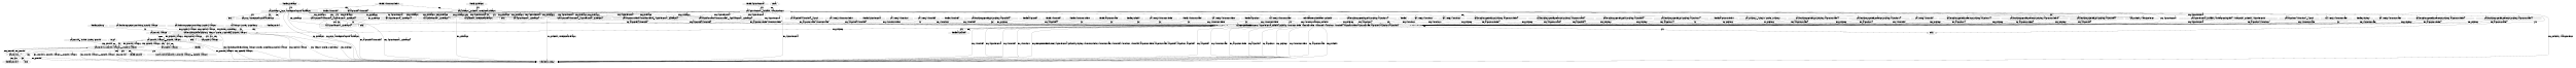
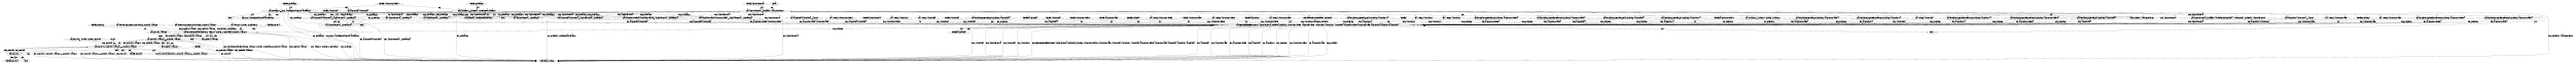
  digraph {
    n1 [label="(Call,ai4_poc_st_foll[u4_num_st_foll] = i4_pic_order_cnt_val + pi2_delta_poc[i])"]
    n2 [label="(Call,DEBUG_PRINT_REF_LIST_POCS(i4_pic_order_cnt_val, ps_slice_hdr, ps_dpb_mgr, u4_num_st_curr_before, u4_num_st_curr_after, u4_num_st_foll, u4_num_lt_curr, u4_num_lt_foll, ai4_poc_st_curr_before, ai4_poc_st_curr_after, ai4_poc_st_foll, ai4_poc_lt_curr, ai4_poc_lt_foll))"]
    n3 [label="(Block,)"]
    n4 [label="(MethodReturn,WORD62)"]
    n5 [label="(Call,i4_pic_order_cnt_val + pi2_delta_poc[i])"]
    n6 [label="(Block,)"]
    n7 [label="(Call,ihevc_dpb_mgr_del_ref(ps_dpb_mgr, (buf_mgr_t *)ps_codec->pv_pic_buf_mgr, ps_pic_buf->i4_abs_poc))"]
    n8 [label="(Identifier,ai4_poc_lt_foll)"]
    n9 [label="(Call,i4_pic_order_cnt_val = ps_slice_hdr->i4_abs_pic_order_cnt)"]
    n10 [label="(Call,i4_pic_order_cnt_val + pi2_delta_poc[i])"]
    n11 [label="(Call,ai4_poc_st_curr_before[u4_num_st_curr_before] = i4_pic_order_cnt_val + pi2_delta_poc[i])"]
    n12 [label="(Call,ai4_poc_st_curr_after[u4_num_st_curr_after] = i4_pic_order_cnt_val + pi2_delta_poc[i])"]
    n13 [label="(Call,i4_pic_order_cnt_val - ps_slice_hdr->ai1_delta_poc_msb_cycle_lt[i] * u4_max_poc_lsb - ps_slice_hdr->i4_pic_order_cnt_lsb)"]
    n14 [label="(Call,i4_pic_order_cnt_val + pi2_delta_poc[i])"]
    n15 [label="(Call,ai4_poc_st_foll[u4_num_st_foll] = i4_pic_order_cnt_val + pi2_delta_poc[i])"]
    n16 [label="(Call,i4_pic_order_cnt_val + pi2_delta_poc[i])"]
    n17 [label="(Call,ps_slice_hdr->i4_abs_pic_order_cnt)"]
    n18 [label="(Call,pi2_delta_poc = ps_slice_hdr->s_stref_picset.ai2_delta_poc)"]
    n19 [label="(Call,ps_slice_hdr->s_stref_picset.ai2_delta_poc)"]
    n20 [label="(Block,)"]
    n21 [label="(Call,pi2_delta_poc = ps_sps->as_stref_picset[st_rps_idx].ai2_delta_poc)"]
    n22 [label="(Block,)"]
    n23 [label="(Call,ps_sps->as_stref_picset[st_rps_idx].ai2_delta_poc)"]
    n24 [label="(Call,ps_mv_buf->i4_abs_poc == ps_pic_buf->i4_abs_poc)"]
    n25 [label="(Block,)"]
    n26 [label="(Call,ps_pic_buf->i4_abs_poc)"]
    n27 [label="(Call,ps_mv_buf && ps_mv_buf->i4_abs_poc == ps_pic_buf->i4_abs_poc)"]
    n28 [label="(Call,ps_pic_buf->i4_abs_poc)"]
    n29 [label="(Call,ps_mv_buf++)"]
    n30 [label="(Identifier,ps_mv_buf)"]
    n31 [label="(ControlStructure,if(ps_mv_buf && ps_mv_buf->i4_abs_poc == ps_pic_buf->i4_abs_poc))"]
    n32 [label="(Block,)"]
    n33 [label="(Identifier,ps_mv_buf)"]
    n34 [label="(Call,ai4_poc_lt_curr[u4_num_lt_curr] = i4_poc_lt)"]
    n35 [label="(Call,(WORD32)u4_num_st_curr_after)"]
    n36 [label="(Identifier,ps_dpb_mgr)"]
    n37 [label="(Identifier,ps_dpb_mgr)"]
    n38 [label="(Call,(WORD32)u4_num_st_curr_after)"]
    n39 [label="(Call,ihevc_dpb_mgr_get_ref_by_nearest_poc(ps_dpb_mgr, ai4_poc_st_curr_before[i]))"]
    n40 [label="(Call,ihevc_dpb_mgr_get_ref_by_nearest_poc(ps_dpb_mgr, ai4_poc_st_curr_after[i]))"]
    n41 [label="(Call,ihevc_dpb_mgr_get_ref_by_poc_lsb(ps_dpb_mgr, ai4_poc_lt_foll[i]))"]
    n42 [label="(Identifier,i4_pic_order_cnt_val)"]
    n43 [label="(Identifier,pi2_delta_poc)"]
    n44 [label="(Call,ai4_poc_lt_foll[u4_num_lt_foll] = i4_poc_lt)"]
    n45 [label="(Call,ihevcd_mv_mgr_get_poc(ps_mv_buf_mgr, ps_pic_buf->i4_abs_poc))"]
    n46 [label="(Call,(WORD32)u4_num_st_curr_before)"]
    n47 [label="(Call,ihevcd_mv_mgr_get_poc(ps_mv_buf_mgr, ps_pic_buf->i4_abs_poc))"]
    n48 [label="(Identifier,i4_pic_order_cnt_val)"]
    n49 [label="(Call,(WORD32)u4_num_lt_curr)"]
    n50 [label="(Call,(WORD32)u4_num_lt_foll)"]
    n51 [label="(Identifier,u4_num_lt_foll)"]
    n52 [label="(Call,ihevc_dpb_mgr_get_ref_by_poc(ps_dpb_mgr, ai4_poc_lt_foll[i]))"]
    n53 [label="(Identifier,ai4_poc_st_foll)"]
    n54 [label="(Identifier,u4_num_st_foll)"]
    n55 [label="(Identifier,u4_num_st_curr_before)"]
    n56 [label="(Identifier,ai4_poc_st_curr_after)"]
    n57 [label="(Identifier,pi2_delta_poc)"]
    n58 [label="(Identifier,ps_slice_hdr)"]
    n59 [label="(Call,(WORD32)u4_num_st_curr_before)"]
    n60 [label="(Call,ps_mv_buf = (mv_buf_t *)ps_codec->ps_mv_buf)"]
    n61 [label="(Literal,1)"]
    n62 [label="(Identifier,j)"]
    n63 [label="(Identifier,u4_num_st_foll)"]
    n64 [label="(Identifier,u4_num_st_curr_after)"]
    n65 [label="(Call,(WORD32)u4_num_st_curr_before)"]
    n66 [label="(Identifier,ai4_poc_lt_curr)"]
    n67 [label="(Call,(WORD32)u4_num_st_curr_after)"]
    n68 [label="(MethodParameterIn,slice_header_t *ps_slice_hdr)"]
    n69 [label="(Call,ihevc_dpb_mgr_get_ref_by_poc_lsb(ps_dpb_mgr, ai4_poc_lt_curr[i]))"]
    n70 [label="(Identifier,i)"]
    n71 [label="(Call,(WORD32)u4_num_lt_curr)"]
    n72 [label="(Call,ps_mv_buf->i4_abs_poc)"]
    n73 [label="(Identifier,u4_num_st_curr_before)"]
    n74 [label="(Call,(WORD32)u4_num_lt_curr)"]
    n75 [label="(Call,ihevc_dpb_mgr_get_ref_by_poc(ps_dpb_mgr, ai4_poc_st_curr_before[i]))"]
    n76 [label="(Call,ihevc_dpb_mgr_get_ref_by_nearest_poc(ps_dpb_mgr, ai4_poc_st_curr_after[i]))"]
    n77 [label="(Call,ihevc_dpb_mgr_get_ref_by_poc(ps_dpb_mgr, ai4_poc_lt_curr[i]))"]
    n78 [label="(Identifier,ai4_poc_st_curr_before)"]
    n79 [label="(Call,(buf_mgr_t *)ps_codec->pv_pic_buf_mgr)"]
    n80 [label="(Call,*ps_dpb_mgr = (dpb_mgr_t *)ps_codec->pv_dpb_mgr)"]
    n81 [label="(Call,ihevc_dpb_mgr_get_ref_by_poc(ps_dpb_mgr, ai4_poc_st_curr_after[i]))"]
    n82 [label="(Call,ihevc_dpb_mgr_get_ref_by_nearest_poc(ps_dpb_mgr, ai4_poc_lt_curr[i]))"]
    n83 [label="(Call,(WORD32)u4_num_st_foll)"]
    n84 [label="(Call,ihevc_dpb_mgr_get_ref_by_nearest_poc(ps_dpb_mgr, ai4_poc_lt_curr[i]))"]
    n85 [label="(Call,ihevc_dpb_mgr_get_ref_by_nearest_poc(ps_dpb_mgr, ai4_poc_st_curr_before[i]))"]
    n86 [label="(Identifier,ps_mv_buf)"]
    n87 [label="(Call,ihevc_dpb_mgr_get_ref_by_poc(ps_dpb_mgr, ai4_poc_st_foll[i]))"]
    n88 [label="(Call,ai4_poc_st_foll[u4_num_st_foll])"]
    1001289
    n1 -> n2 [label="DDG: ai4_poc_st_foll[u4_num_st_foll]"]
    n1 -> n3 [label="AST: "]
    n1 -> n4 [label="DDG: i4_pic_order_cnt_val + pi2_delta_poc[i]"]
    n1 -> n4 [label="DDG: ai4_poc_st_foll[u4_num_st_foll]"]
    n1 -> n5 [label="CFG: "]
    n2 -> n4 [label="DDG: u4_num_lt_foll"]
    n2 -> n4 [label="DDG: i4_pic_order_cnt_val"]
    n2 -> n4 [label="DDG: u4_num_st_foll"]
    n2 -> n4 [label="DDG: u4_num_lt_curr"]
    n2 -> n4 [label="DDG: DEBUG_PRINT_REF_LIST_POCS(i4_pic_order_cnt_val, ps_slice_hdr, ps_dpb_mgr, u4_num_st_curr_before, u4_num_st_curr_after, u4_num_st_foll, u4_num_lt_curr, u4_num_lt_foll, ai4_poc_st_curr_before, ai4_poc_st_curr_after, ai4_poc_st_foll, ai4_poc_lt_curr, ai4_poc_lt_foll)"]
    n2 -> n4 [label="DDG: ai4_poc_st_foll"]
    n2 -> n4 [label="DDG: u4_num_st_curr_after"]
    n2 -> n4 [label="DDG: ai4_poc_st_curr_before"]
    n2 -> n4 [label="DDG: ai4_poc_lt_foll"]
    n2 -> n4 [label="DDG: ai4_poc_lt_curr"]
    n2 -> n4 [label="DDG: ps_dpb_mgr"]
    n2 -> n4 [label="DDG: u4_num_st_curr_before"]
    n2 -> n4 [label="DDG: ai4_poc_st_curr_after"]
    n2 -> n4 [label="DDG: ps_slice_hdr"]
    n2 -> n6 [label="AST: "]
    n2 -> n7 [label="DDG: ps_dpb_mgr"]
    n2 -> n8 [label="CFG: "]
    n5 -> n1 [label="AST: "]
    n7 -> n4 [label="DDG: ihevc_dpb_mgr_del_ref(ps_dpb_mgr, (buf_mgr_t *)ps_codec->pv_pic_buf_mgr, ps_pic_buf->i4_abs_poc)"]
    n7 -> n4 [label="DDG: ps_pic_buf->i4_abs_poc"]
    n7 -> n4 [label="DDG: (buf_mgr_t *)ps_codec->pv_pic_buf_mgr"]
    n7 -> n4 [label="DDG: ps_dpb_mgr"]
    n7 -> n24 [label="DDG: ps_pic_buf->i4_abs_poc"]
    n7 -> n25 [label="AST: "]
    n7 -> n26 [label="CFG: "]
    n8 -> n2 [label="AST: "]
    n9 -> n1 [label="DDG: i4_pic_order_cnt_val"]
    n9 -> n2 [label="DDG: i4_pic_order_cnt_val"]
    n9 -> n4 [label="DDG: i4_pic_order_cnt_val"]
    n9 -> n4 [label="DDG: ps_slice_hdr->i4_abs_pic_order_cnt"]
    n9 -> n5 [label="DDG: i4_pic_order_cnt_val"]
    n9 -> n6 [label="AST: "]
    n9 -> n10 [label="DDG: i4_pic_order_cnt_val"]
    n9 -> n11 [label="DDG: i4_pic_order_cnt_val"]
    n9 -> n12 [label="DDG: i4_pic_order_cnt_val"]
    n9 -> n13 [label="DDG: i4_pic_order_cnt_val"]
    n9 -> n14 [label="DDG: i4_pic_order_cnt_val"]
    n9 -> n15 [label="DDG: i4_pic_order_cnt_val"]
    n9 -> n16 [label="DDG: i4_pic_order_cnt_val"]
    n9 -> n17 [label="CFG: "]
    n11 -> n2 [label="DDG: ai4_poc_st_curr_before[u4_num_st_curr_before]"]
    n12 -> n2 [label="DDG: ai4_poc_st_curr_after[u4_num_st_curr_after]"]
    n13 -> n2 [label="DDG: i4_pic_order_cnt_val"]
    n15 -> n2 [label="DDG: ai4_poc_st_foll[u4_num_st_foll]"]
    n17 -> n9 [label="AST: "]
    n18 -> n1 [label="DDG: pi2_delta_poc"]
    n18 -> n4 [label="DDG: pi2_delta_poc"]
    n18 -> n4 [label="DDG: ps_slice_hdr->s_stref_picset.ai2_delta_poc"]
    n18 -> n5 [label="DDG: pi2_delta_poc"]
    n18 -> n10 [label="DDG: pi2_delta_poc"]
    n18 -> n11 [label="DDG: pi2_delta_poc"]
    n18 -> n12 [label="DDG: pi2_delta_poc"]
    n18 -> n14 [label="DDG: pi2_delta_poc"]
    n18 -> n15 [label="DDG: pi2_delta_poc"]
    n18 -> n16 [label="DDG: pi2_delta_poc"]
    n18 -> n19 [label="CFG: "]
    n18 -> n20 [label="AST: "]
    n19 -> n18 [label="AST: "]
    n21 -> n1 [label="DDG: pi2_delta_poc"]
    n21 -> n4 [label="DDG: pi2_delta_poc"]
    n21 -> n4 [label="DDG: ps_sps->as_stref_picset[st_rps_idx].ai2_delta_poc"]
    n21 -> n5 [label="DDG: pi2_delta_poc"]
    n21 -> n10 [label="DDG: pi2_delta_poc"]
    n21 -> n11 [label="DDG: pi2_delta_poc"]
    n21 -> n12 [label="DDG: pi2_delta_poc"]
    n21 -> n14 [label="DDG: pi2_delta_poc"]
    n21 -> n15 [label="DDG: pi2_delta_poc"]
    n21 -> n16 [label="DDG: pi2_delta_poc"]
    n21 -> n22 [label="AST: "]
    n21 -> n23 [label="CFG: "]
    n23 -> n21 [label="AST: "]
    n24 -> n4 [label="DDG: ps_mv_buf->i4_abs_poc"]
    n24 -> n4 [label="DDG: ps_pic_buf->i4_abs_poc"]
    n24 -> n7 [label="DDG: ps_pic_buf->i4_abs_poc"]
    n24 -> n27 [label="AST: "]
    n24 -> n27 [label="DDG: ps_mv_buf->i4_abs_poc"]
    n24 -> n27 [label="DDG: ps_pic_buf->i4_abs_poc"]
    n24 -> n28 [label="CFG: "]
    n26 -> n7 [label="AST: "]
    n27 -> n4 [label="DDG: ps_mv_buf"]
    n27 -> n4 [label="DDG: ps_mv_buf && ps_mv_buf->i4_abs_poc == ps_pic_buf->i4_abs_poc"]
    n27 -> n4 [label="DDG: ps_mv_buf->i4_abs_poc == ps_pic_buf->i4_abs_poc"]
    n27 -> n24 [label="CFG: "]
    n27 -> n29 [label="DDG: ps_mv_buf"]
    n27 -> n30 [label="CFG: "]
    n27 -> n31 [label="AST: "]
    n28 -> n24 [label="AST: "]
-   n29 -> n4 [label="DDG: ps_mv_buf"]
+   n62 -> n4 [label="DDG: ps_mv_buf"]
    n29 -> n27 [label="DDG: ps_mv_buf"]
    n29 -> n32 [label="AST: "]
    n29 -> n33 [label="CFG: "]
    n30 -> n27 [label="AST: "]
    n33 -> n27 [label="CFG: "]
    n33 -> n29 [label="AST: "]
    n34 -> n2 [label="DDG: ai4_poc_lt_curr[u4_num_lt_curr]"]
    n35 -> n2 [label="DDG: u4_num_st_curr_after"]
    n36 -> n7 [label="AST: "]
    n37 -> n2 [label="AST: "]
    n38 -> n2 [label="DDG: u4_num_st_curr_after"]
    n39 -> n2 [label="DDG: ps_dpb_mgr"]
    n39 -> n2 [label="DDG: ai4_poc_st_curr_before[i]"]
    n40 -> n2 [label="DDG: ps_dpb_mgr"]
    n40 -> n2 [label="DDG: ai4_poc_st_curr_after[i]"]
    n41 -> n2 [label="DDG: ps_dpb_mgr"]
    n41 -> n2 [label="DDG: ai4_poc_lt_foll[i]"]
    n42 -> n9 [label="AST: "]
    n43 -> n18 [label="AST: "]
    n44 -> n2 [label="DDG: ai4_poc_lt_foll[u4_num_lt_foll]"]
    n45 -> n7 [label="DDG: ps_pic_buf->i4_abs_poc"]
    n46 -> n2 [label="DDG: u4_num_st_curr_before"]
    n47 -> n7 [label="DDG: ps_pic_buf->i4_abs_poc"]
    n48 -> n2 [label="AST: "]
    n49 -> n2 [label="DDG: u4_num_lt_curr"]
    n50 -> n2 [label="DDG: u4_num_lt_foll"]
    n51 -> n2 [label="AST: "]
    n52 -> n2 [label="DDG: ps_dpb_mgr"]
    n52 -> n2 [label="DDG: ai4_poc_lt_foll[i]"]
    n53 -> n2 [label="AST: "]
    n54 -> n2 [label="AST: "]
    n55 -> n2 [label="AST: "]
    n56 -> n2 [label="AST: "]
    n57 -> n21 [label="AST: "]
    n58 -> n2 [label="AST: "]
    n59 -> n2 [label="DDG: u4_num_st_curr_before"]
    n60 -> n27 [label="DDG: ps_mv_buf"]
    n61 -> n9 [label="CFG: "]
-   n62 -> n29 [label="CFG: "]
+   n62 -> n29 [label="POCS: "]
    n63 -> n1 [label="CFG: "]
    n64 -> n2 [label="AST: "]
    n65 -> n2 [label="DDG: u4_num_st_curr_before"]
    n66 -> n2 [label="AST: "]
    n67 -> n2 [label="DDG: u4_num_st_curr_after"]
    n68 -> n2 [label="DDG: ps_slice_hdr"]
    n69 -> n2 [label="DDG: ps_dpb_mgr"]
    n69 -> n2 [label="DDG: ai4_poc_lt_curr[i]"]
    n70 -> n2 [label="CFG: "]
    n71 -> n2 [label="DDG: u4_num_lt_curr"]
    n72 -> n24 [label="PRINT: "]
    n73 -> n18 [label="CFG: "]
    n73 -> n21 [label="CFG: "]
    n74 -> n2 [label="DDG: u4_num_lt_curr"]
    n75 -> n2 [label="DDG: ps_dpb_mgr"]
    n75 -> n2 [label="DDG: ai4_poc_st_curr_before[i]"]
    n76 -> n2 [label="DDG: ps_dpb_mgr"]
    n76 -> n2 [label="DDG: ai4_poc_st_curr_after[i]"]
    n77 -> n2 [label="DDG: ps_dpb_mgr"]
    n77 -> n2 [label="DDG: ai4_poc_lt_curr[i]"]
    n78 -> n2 [label="AST: "]
    n79 -> n7 [label="AST: "]
    n79 -> n7 [label="DDG: ps_codec->pv_pic_buf_mgr"]
    n80 -> n2 [label="DDG: ps_dpb_mgr"]
    n81 -> n2 [label="DDG: ps_dpb_mgr"]
    n81 -> n2 [label="DDG: ai4_poc_st_curr_after[i]"]
    n82 -> n2 [label="DDG: ps_dpb_mgr"]
    n82 -> n2 [label="DDG: ai4_poc_lt_curr[i]"]
    n83 -> n2 [label="DDG: u4_num_st_foll"]
    n84 -> n2 [label="DDG: ps_dpb_mgr"]
    n84 -> n2 [label="DDG: ai4_poc_lt_curr[i]"]
    n85 -> n2 [label="DDG: ps_dpb_mgr"]
    n85 -> n2 [label="DDG: ai4_poc_st_curr_before[i]"]
    n86 -> n7 [label="CFG: "]
    n87 -> n2 [label="DDG: ps_dpb_mgr"]
    n87 -> n2 [label="DDG: ai4_poc_st_foll[i]"]
    n88 -> n1 [label="AST: "]
    1001289 -> n27 [label="CFG: "]
  }
